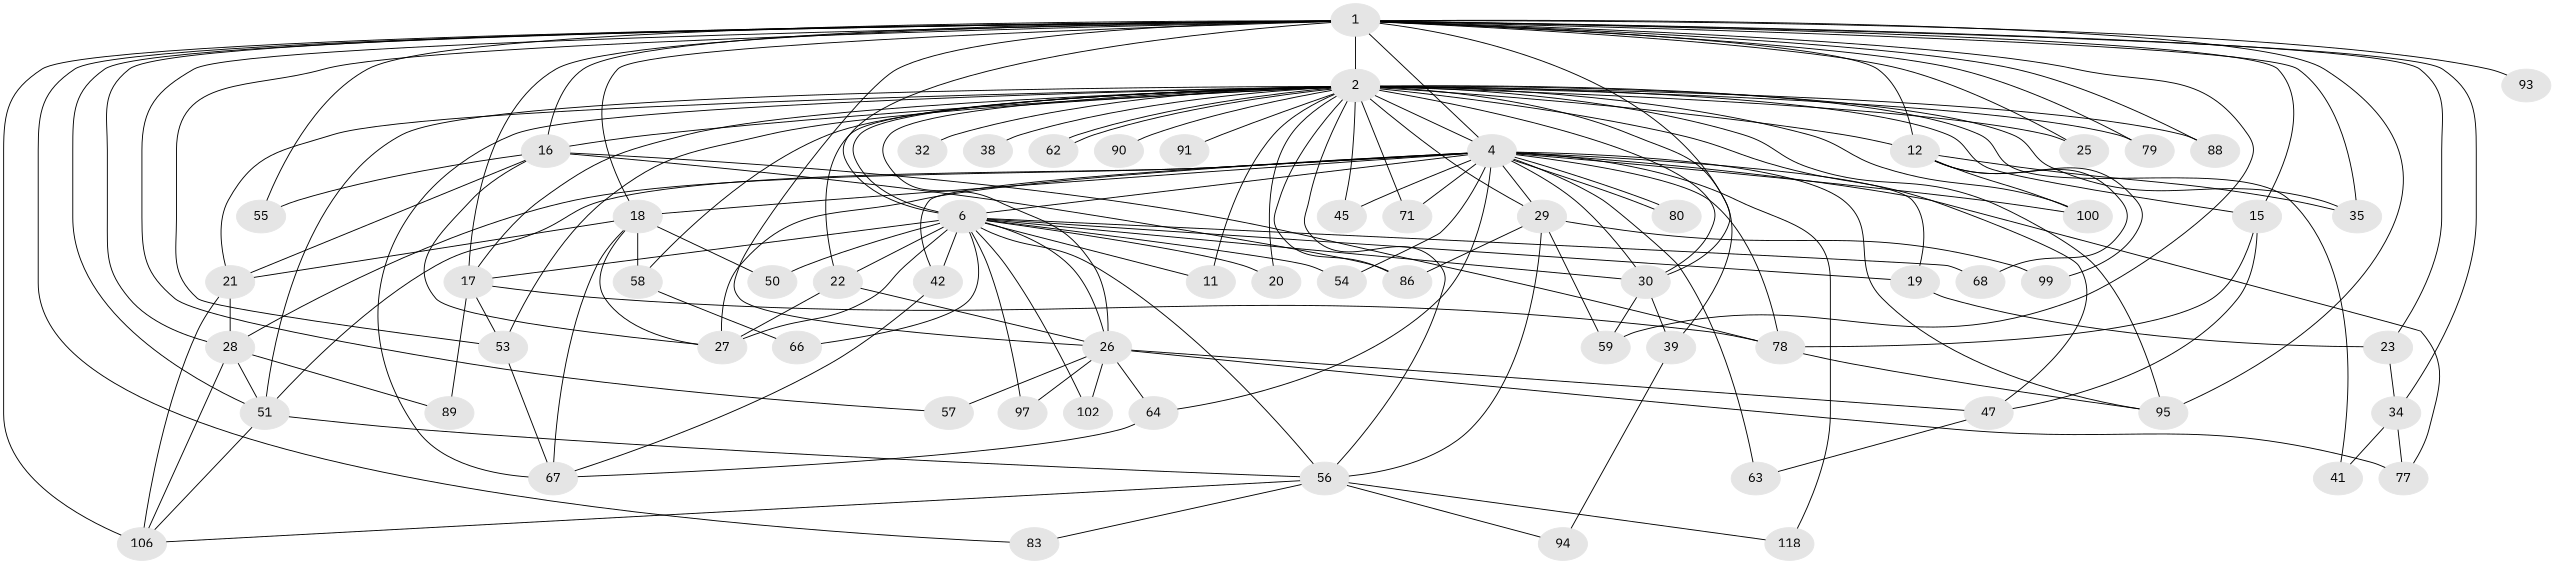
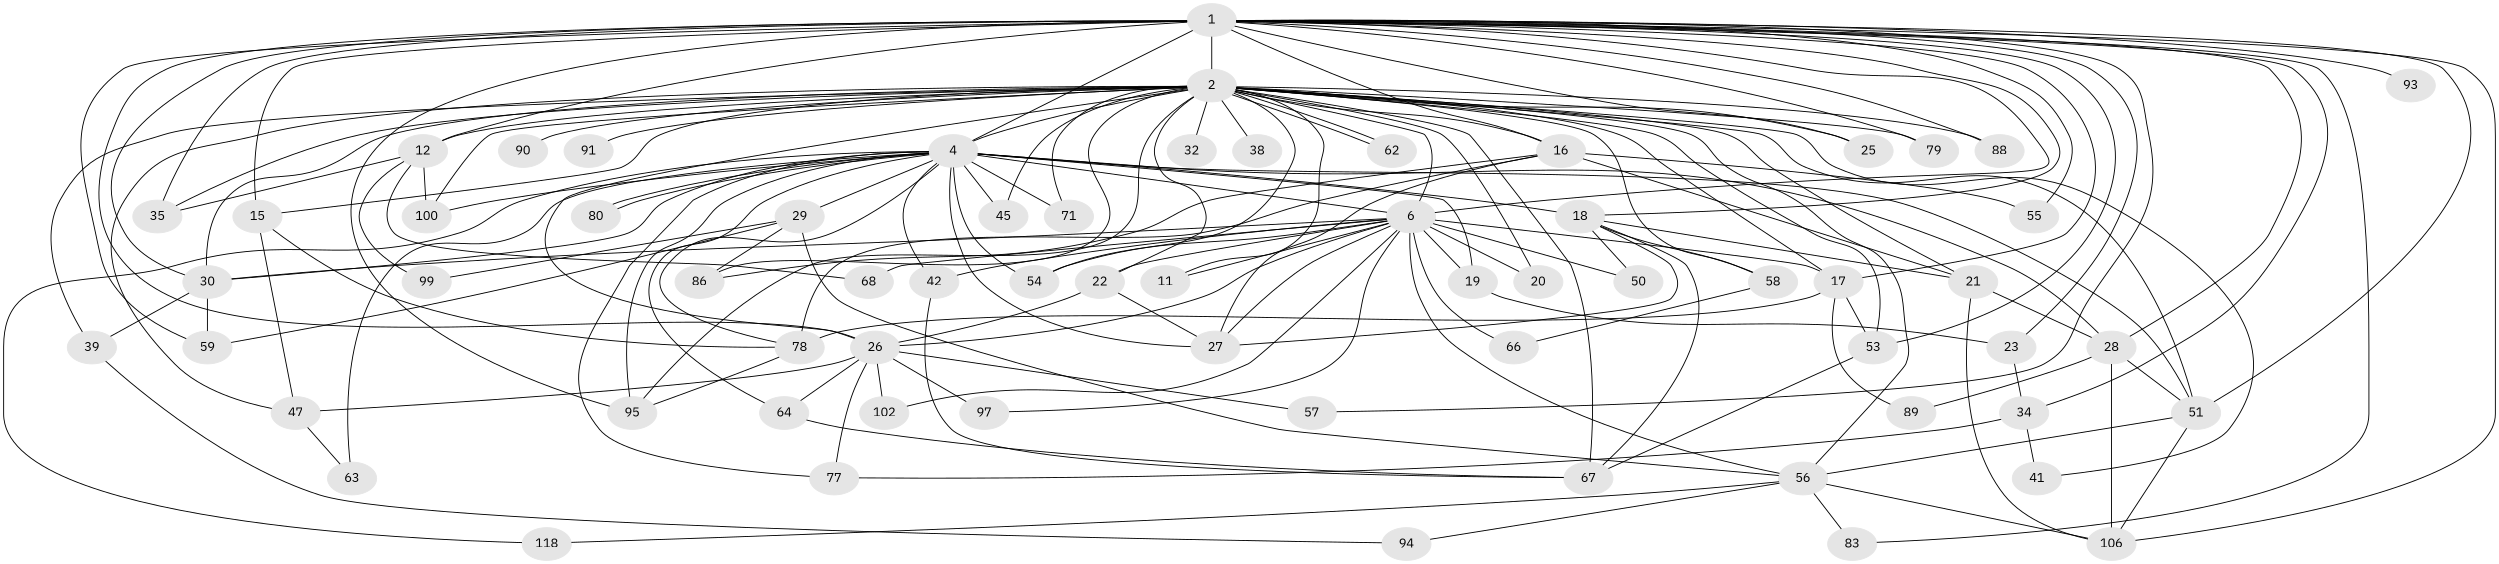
  graph {
    fontname="IBM Plex Sans"
    node [color=gray90 fontname="IBM Plex Sans" style=filled]
    edge [fontname="IBM Plex Sans"]
    1 [super="+5"]
    2 [super="+123+3+73+13+107"]
    4 [super="+82+8+84+124+60"]
    6 [super="+14+24+69+40"]
    12
    15
    16
    17 [super="+85+76"]
    18
    23
    25
    26 [super="+43+48"]
    28
    30 [super="+65+36"]
    34
    35 [super="+103"]
    51 [super="+74"]
    53
    55
    57
    59 [super="+71"]
    79
    83
    88
    93
    95 [super="+109"]
    106 [super="+119"]
    11
    20 [super="+61+87"]
    21 [super="+116+110"]
    22
    29 [super="+113+98"]
    32
    38
    39
    41
    45
    47
    56
    58
    62
    67 [super="+120+96"]
    n43 [label=71 super="+104"]
    86
    90
    91
    100 [super="+131"]
    19
    27 [super="+31"]
    42
    54
    63
    64 [super="+115"]
    77 [super="+132"]
    78 [super="+111+101"]
    80
    118
    50
    66
    68
    97
    102
    99
    89
    94
    1 -- 2 [weight=17]
    1 -- 4 [weight=9]
    1 -- 6 [weight=5]
    1 -- 12
    1 -- 15
    1 -- 16
    1 -- 17
    1 -- 18
    1 -- 23
    1 -- 25
    1 -- 26
    1 -- 28
    1 -- 30
    1 -- 34
    1 -- 35
    1 -- 51
    1 -- 53
    1 -- 55
    1 -- 57
    1 -- 59
    1 -- 79
    1 -- 83
    1 -- 88
    1 -- 93
    1 -- 95
    1 -- 106
    2 -- 4 [weight=10]
    2 -- 6 [weight=4]
    2 -- 12
    2 -- 15
    2 -- 16 [weight=2]
    2 -- 17
    2 -- 25
    2 -- 26 [weight=2]
    2 -- 30
    2 -- 35
    2 -- 51
    2 -- 53
    2 -- 79
    2 -- 88
    2 -- 95
    2 -- 11
    2 -- 20 [weight=3]
    2 -- 21
    2 -- 22
-   2 -- 29
+   2 -- 54
    2 -- 32 [weight=2]
    2 -- 38 [weight=2]
    2 -- 39
    2 -- 41
    2 -- 45
    2 -- 47
    2 -- 56
    2 -- 58
    2 -- 62
    2 -- 62
    2 -- 67
    2 -- n43 [weight=2]
    2 -- 86
    2 -- 90 [weight=2]
    2 -- 91 [weight=2]
    2 -- 100
    4 -- 6 [weight=2]
    4 -- 18 [weight=2]
    4 -- 28
    4 -- 30
    4 -- 51 [weight=2]
    4 -- 95
    4 -- 29
    4 -- 45
    4 -- n43
    4 -- 100
    4 -- 19
    4 -- 27
    4 -- 42
    4 -- 54
    4 -- 63
    4 -- 64
    4 -- 77
    4 -- 78
    4 -- 80
    4 -- 80
    4 -- 118
    6 -- 17 [weight=2]
    6 -- 26 [weight=2]
    6 -- 30
    6 -- 11
    6 -- 20
    6 -- 22 [weight=2]
    6 -- 56
    6 -- 19
    6 -- 27
    6 -- 42
    6 -- 54
    6 -- 50
    6 -- 66
    6 -- 68
    6 -- 97
    6 -- 102
    12 -- 35
    12 -- 100
    12 -- 68
    12 -- 99
    15 -- 47
    15 -- 78
    16 -- 55
    16 -- 21
    16 -- 86
    16 -- 27
    16 -- 78
    17 -- 53
    17 -- 78
    17 -- 89
    18 -- 21
    18 -- 58
    18 -- 67
    18 -- 27
    18 -- 50
    23 -- 34
    26 -- 57
    26 -- 47
    26 -- 64
    26 -- 77
    26 -- 97
    26 -- 102
    28 -- 51
    28 -- 106
    28 -- 89
    30 -- 59
    30 -- 39
    34 -- 41
    34 -- 77
    51 -- 106
    51 -- 56
    53 -- 67
    21 -- 28
    21 -- 106
    22 -- 26
    22 -- 27
    29 -- 59
    29 -- 56
    29 -- 86
    29 -- 99
    39 -- 94
    47 -- 63
    56 -- 83
    56 -- 106
    56 -- 118
    56 -- 94
    58 -- 66
    19 -- 23
    42 -- 67
    64 -- 67
    78 -- 95
  }
